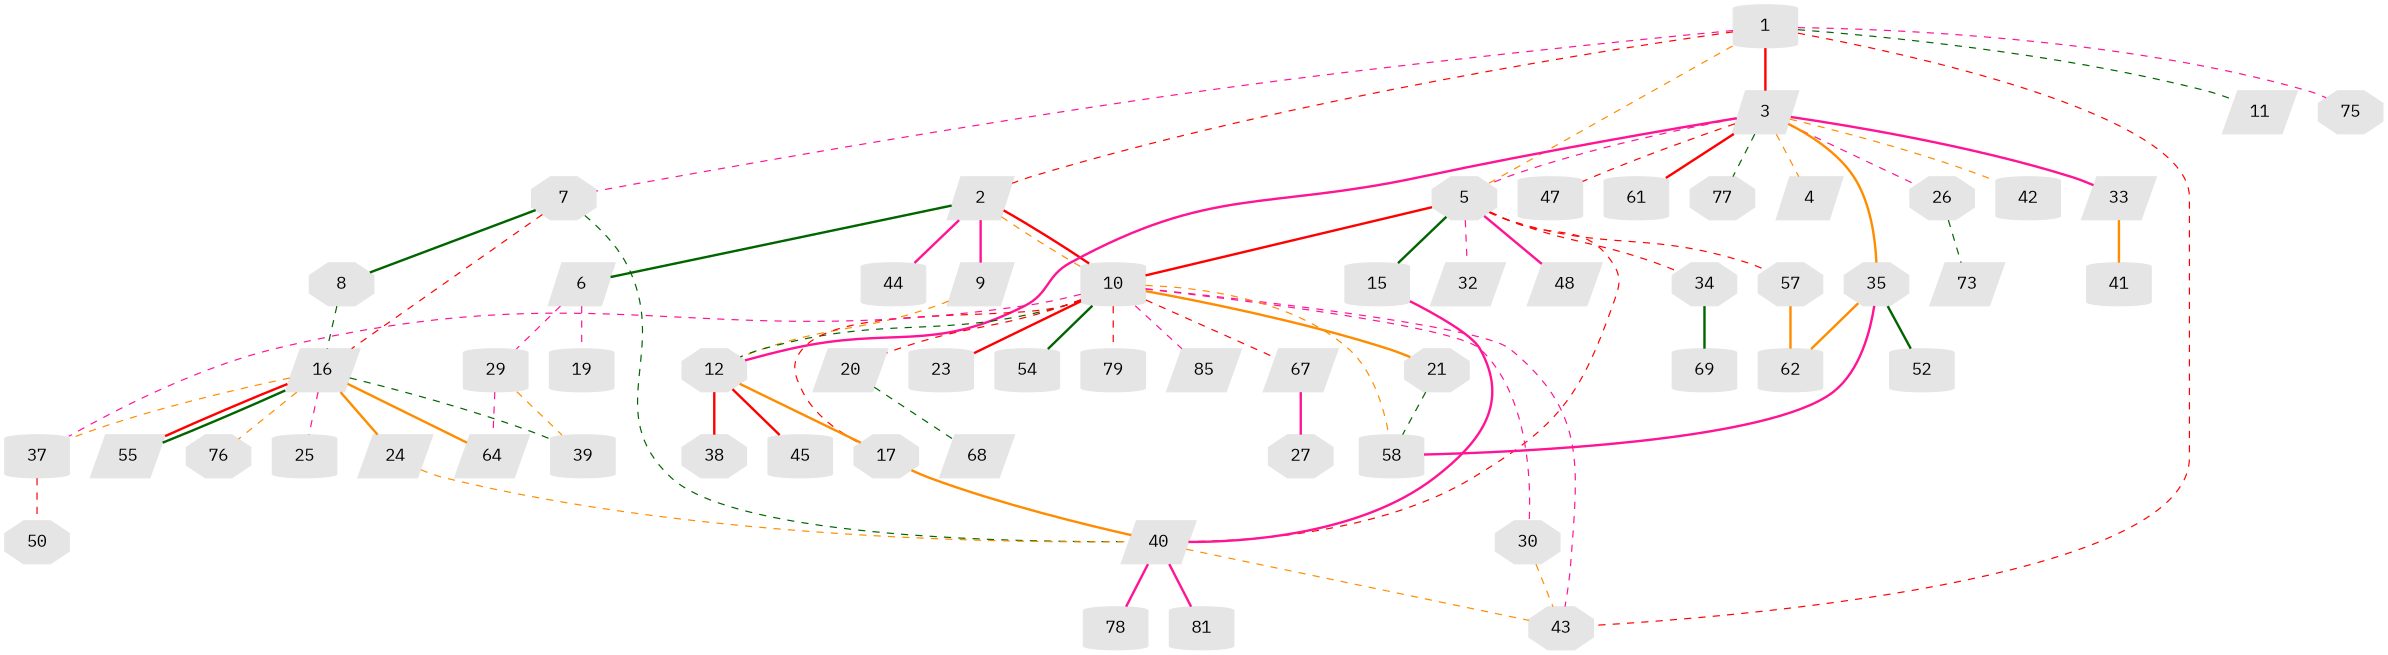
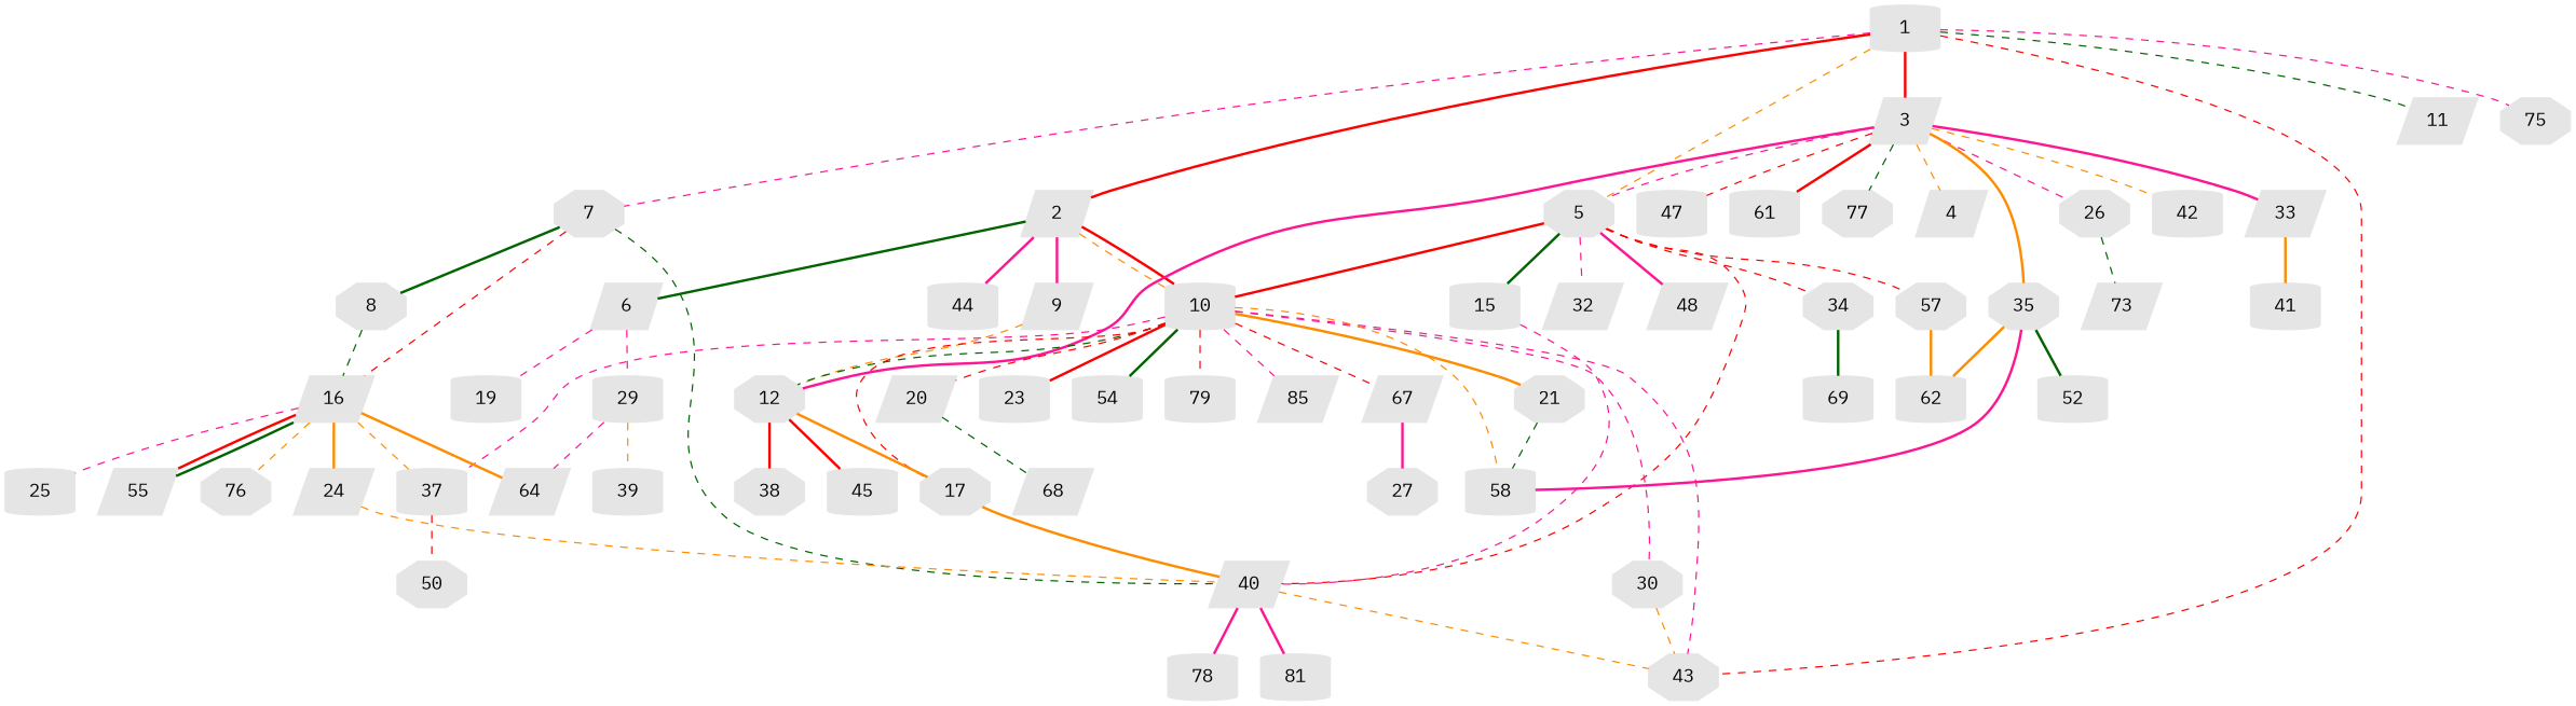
  graph {
    fontname="IBM Plex Mono"
    node [color=gray90 fontname="IBM Plex Mono" shape=cylinder style=filled]
    edge [color=deeppink fontname="IBM Plex Mono" style=dashed]
    1 [super="+82"]
    2 [shape=parallelogram super="+59"]
    3 [shape=parallelogram super="+18"]
    5 [shape=octagon super="+36"]
    7 [shape=octagon super="+56"]
    11 [shape=parallelogram]
    43 [shape=octagon super="+72"]
    75 [shape=octagon]
    6 [shape=parallelogram super="+22"]
    9 [shape=parallelogram super="+14"]
    10 [super="+13"]
    44
    4 [shape=parallelogram super="+51"]
    12 [shape=octagon super="+70"]
    26 [shape=octagon super="+28"]
    33 [shape=parallelogram]
    35 [shape=octagon super="+80"]
    42
    47
    61
    77 [shape=octagon]
    15
    32 [shape=parallelogram]
    34 [shape=octagon]
    40 [shape=parallelogram super="+60"]
    48 [shape=parallelogram super="+53"]
    57 [shape=octagon super="+71"]
    8 [shape=octagon super="+46"]
    16 [shape=parallelogram super="+83"]
    19 [super="+31"]
    29
    17 [shape=octagon]
    20 [shape=parallelogram]
    21 [shape=octagon]
    23
    30 [shape=octagon]
    37 [super="+49"]
    54
    58 [super="+66"]
    67 [shape=parallelogram]
    79
    85 [shape=parallelogram]
    38 [shape=octagon super="+65"]
    45
    73 [shape=parallelogram]
    41
    52
    62
    69
    78
    81
    39 [super="+74"]
    64 [shape=parallelogram super="+84"]
    24 [shape=parallelogram]
    25 [super="+63"]
    55 [shape=parallelogram]
    76 [shape=octagon]
    68 [shape=parallelogram]
    27 [shape=octagon]
    50 [shape=octagon]
-   1 -- 2 [color=red]
+   1 -- 2 [color=red style=bold]
    1 -- 3 [color=red style=bold weight=2]
    1 -- 5 [color=darkorange]
    1 -- 7
    1 -- 11 [color=darkgreen]
    1 -- 43 [color=red]
    1 -- 75
    2 -- 6 [color=darkgreen style=bold]
    2 -- 9 [style=bold]
    2 -- 10 [color=darkorange]
    2 -- 10 [color=red style=bold]
    2 -- 44 [style=bold]
    3 -- 5
    3 -- 4 [color=darkorange]
    3 -- 12 [style=bold]
    3 -- 26
    3 -- 33 [style=bold]
    3 -- 35 [color=darkorange style=bold]
    3 -- 42 [color=darkorange]
    3 -- 47 [color=red]
    3 -- 61 [color=red style=bold]
    3 -- 77 [color=darkgreen]
    5 -- 10 [color=red style=bold]
    5 -- 15 [color=darkgreen style=bold]
    5 -- 32
    5 -- 34 [color=red]
    5 -- 40 [color=red]
    5 -- 48 [style=bold]
    5 -- 57 [color=red]
    7 -- 40 [color=darkgreen]
    7 -- 8 [color=darkgreen style=bold]
    7 -- 16 [color=red]
    6 -- 19
    6 -- 29
    9 -- 12 [color=darkorange]
    10 -- 43
    10 -- 12 [color=darkgreen]
    10 -- 17 [color=red]
    10 -- 20 [color=red]
    10 -- 21 [color=darkorange style=bold]
    10 -- 23 [color=red style=bold]
    10 -- 30
    10 -- 37
    10 -- 54 [color=darkgreen style=bold]
    10 -- 58 [color=darkorange]
    10 -- 67 [color=red]
    10 -- 79 [color=red]
    10 -- 85
    12 -- 17 [color=darkorange style=bold]
    12 -- 38 [color=red style=bold]
    12 -- 45 [color=red style=bold]
    26 -- 73 [color=darkgreen]
    33 -- 41 [color=darkorange style=bold]
    35 -- 58 [style=bold]
    35 -- 52 [color=darkgreen style=bold]
    35 -- 62 [color=darkorange style=bold]
-   15 -- 40 [style=bold]
+   15 -- 40
    34 -- 69 [color=darkgreen style=bold]
    40 -- 43 [color=darkorange]
    40 -- 78 [style=bold]
    40 -- 81 [style=bold]
    57 -- 62 [color=darkorange style=bold]
    8 -- 16 [color=darkgreen]
    16 -- 37 [color=darkorange]
-   16 -- 39 [color=darkgreen]
    16 -- 64 [color=darkorange style=bold]
    16 -- 24 [color=darkorange style=bold]
    16 -- 25
    16 -- 55 [color=red style=bold]
    16 -- 55 [color=darkgreen style=bold]
    16 -- 76 [color=darkorange]
    29 -- 39 [color=darkorange]
    29 -- 64
    17 -- 40 [color=darkorange style=bold]
    20 -- 68 [color=darkgreen]
    21 -- 58 [color=darkgreen]
    30 -- 43 [color=darkorange]
    37 -- 50 [color=red]
    67 -- 27 [style=bold]
    24 -- 40 [color=darkorange]
  }
